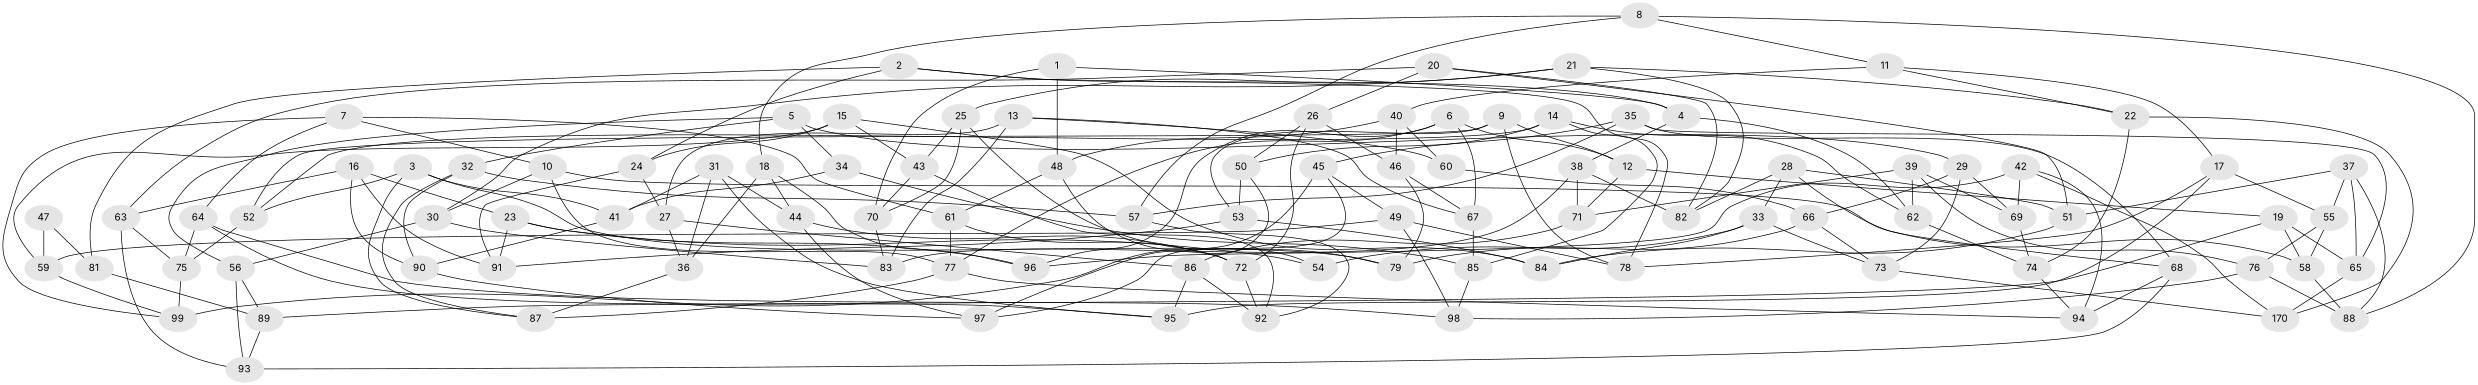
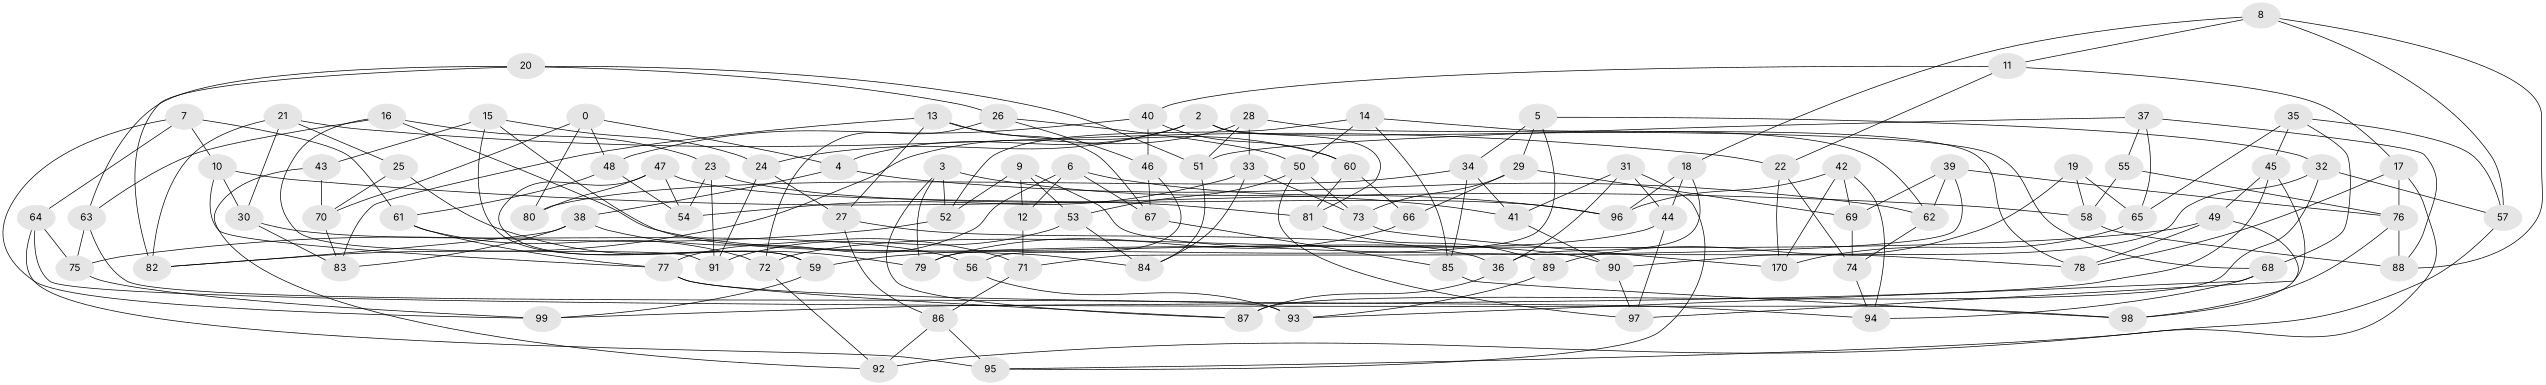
  graph {
    fontname=Inter
    node [color=gray90 fontname=Inter style=filled]
    edge [fontname=Inter]
-   1
+   1 [label=0]
    4
    48
    70
+   80
    38
    62
    61
    54
    83
    2
    24
    78
    81
    27
    91
    89
    3
    41
    52
    79
    87
    90
    75
    71
    82
    74
    5
    29
    32
    34
    56
    66
    69
    73
    57
    85
    93
    6
    12
    67
    77
    96
    19
    94
    7
    10
    64
    99
    30
    58
    72
    95
    98
    8
    11
    18
    88
    17
    22
    40
    36
    44
    92
    9
    53
    84
    55
    n69 [label=170]
    60
    46
    65
    86
    13
    14
    50
    97
    15
    43
    59
    16
    23
    63
    76
    20
    26
    51
    21
    25
    28
    33
    68
    31
    35
    45
    49
    37
    39
    42
    47
    1 -- 4
    1 -- 48
    1 -- 70
+   1 -- 80
    4 -- 38
    4 -- 62
    48 -- 61
    48 -- 54
    70 -- 83
    38 -- 83
    38 -- 71
    38 -- 82
    62 -- 74
    61 -- 77
    61 -- 72
    2 -- 4
    2 -- 24
    2 -- 78
    2 -- 81
    24 -- 27
    24 -- 91
    81 -- 89
    27 -- 36
    27 -- 86
    89 -- 93
    3 -- 41
    3 -- 52
    3 -- 79
    3 -- 87
    41 -- 90
    52 -- 75
    90 -- 97
    75 -- 99
    71 -- 86
    74 -- 94
    5 -- 29
    5 -- 32
    5 -- 34
    5 -- 56
    29 -- 66
    29 -- 69
    29 -- 73
    32 -- 87
    32 -- 90
    32 -- 57
+   34 -- 80
    34 -- 41
    34 -- 85
-   56 -- 89
    56 -- 93
    66 -- 79
-   66 -- 73
+   50 -- 73
    69 -- 74
    73 -- n69
    57 -- 92
    85 -- 98
    6 -- 12
    6 -- 67
    6 -- 77
    6 -- 96
    12 -- 71
-   12 -- 19
    67 -- 85
    77 -- 87
    77 -- 94
    19 -- 89
    19 -- 58
    19 -- 65
    7 -- 61
    7 -- 10
    7 -- 64
    7 -- 99
    10 -- 77
    10 -- 30
    10 -- 58
    64 -- 75
    64 -- 95
    64 -- 98
    30 -- 83
    30 -- 56
    58 -- 88
    72 -- 92
    8 -- 57
    8 -- 11
    8 -- 18
    8 -- 88
    11 -- 17
    11 -- 22
    11 -- 40
    18 -- 96
    18 -- 36
    18 -- 44
    17 -- 78
    17 -- 95
-   17 -- 55
+   17 -- 76
    22 -- 74
    22 -- n69
    40 -- 48
    40 -- 60
    40 -- 46
    36 -- 87
    44 -- 72
    44 -- 97
    9 -- 78
    9 -- 52
    9 -- 12
    9 -- 53
    53 -- 91
    53 -- 84
    55 -- 58
    55 -- 76
+   60 -- 81
    60 -- 66
    46 -- 79
    46 -- 67
    65 -- n69
    86 -- 95
    86 -- 92
    13 -- 83
    13 -- 27
    13 -- 67
    13 -- 60
    14 -- 62
    14 -- 52
    14 -- 85
    14 -- 50
    50 -- 53
    50 -- 97
    15 -- 24
    15 -- 84
    15 -- 43
    15 -- 59
    43 -- 70
    43 -- 92
    59 -- 99
    16 -- 91
    16 -- 90
    16 -- 23
    16 -- 63
    23 -- 54
    23 -- 91
    23 -- 96
    63 -- 75
    63 -- 93
    76 -- 98
    76 -- 88
    20 -- 82
    20 -- 63
    20 -- 26
    20 -- 51
    26 -- 72
    26 -- 46
    26 -- 50
    51 -- 84
    21 -- 82
    21 -- 30
    21 -- 22
    21 -- 25
    25 -- 70
    25 -- 79
-   25 -- 43
    28 -- 82
    28 -- 51
    28 -- 33
    28 -- 68
    33 -- 54
    33 -- 73
    33 -- 84
    68 -- 93
    68 -- 94
    31 -- 41
    31 -- 95
    31 -- 36
    31 -- 44
    35 -- 57
    35 -- 65
    35 -- 68
    35 -- 45
    45 -- 99
    45 -- 97
    45 -- 49
    49 -- 78
    49 -- 98
    49 -- 59
    37 -- 88
    37 -- 55
    37 -- 65
    37 -- 51
    39 -- 62
    39 -- 71
    39 -- 69
    39 -- 76
    42 -- 69
    42 -- 96
    42 -- 94
    42 -- n69
+   47 -- 80
+   47 -- 54
    47 -- 81
    47 -- 59
  }
